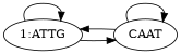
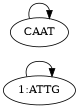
  digraph {
    rankdir=LR
    n1 [label="1:ATTG"]
    n2 [label=CAAT]
    n1 -> n1
-   n1 -> n2
-   n2 -> n1
    n2 -> n2
  }
